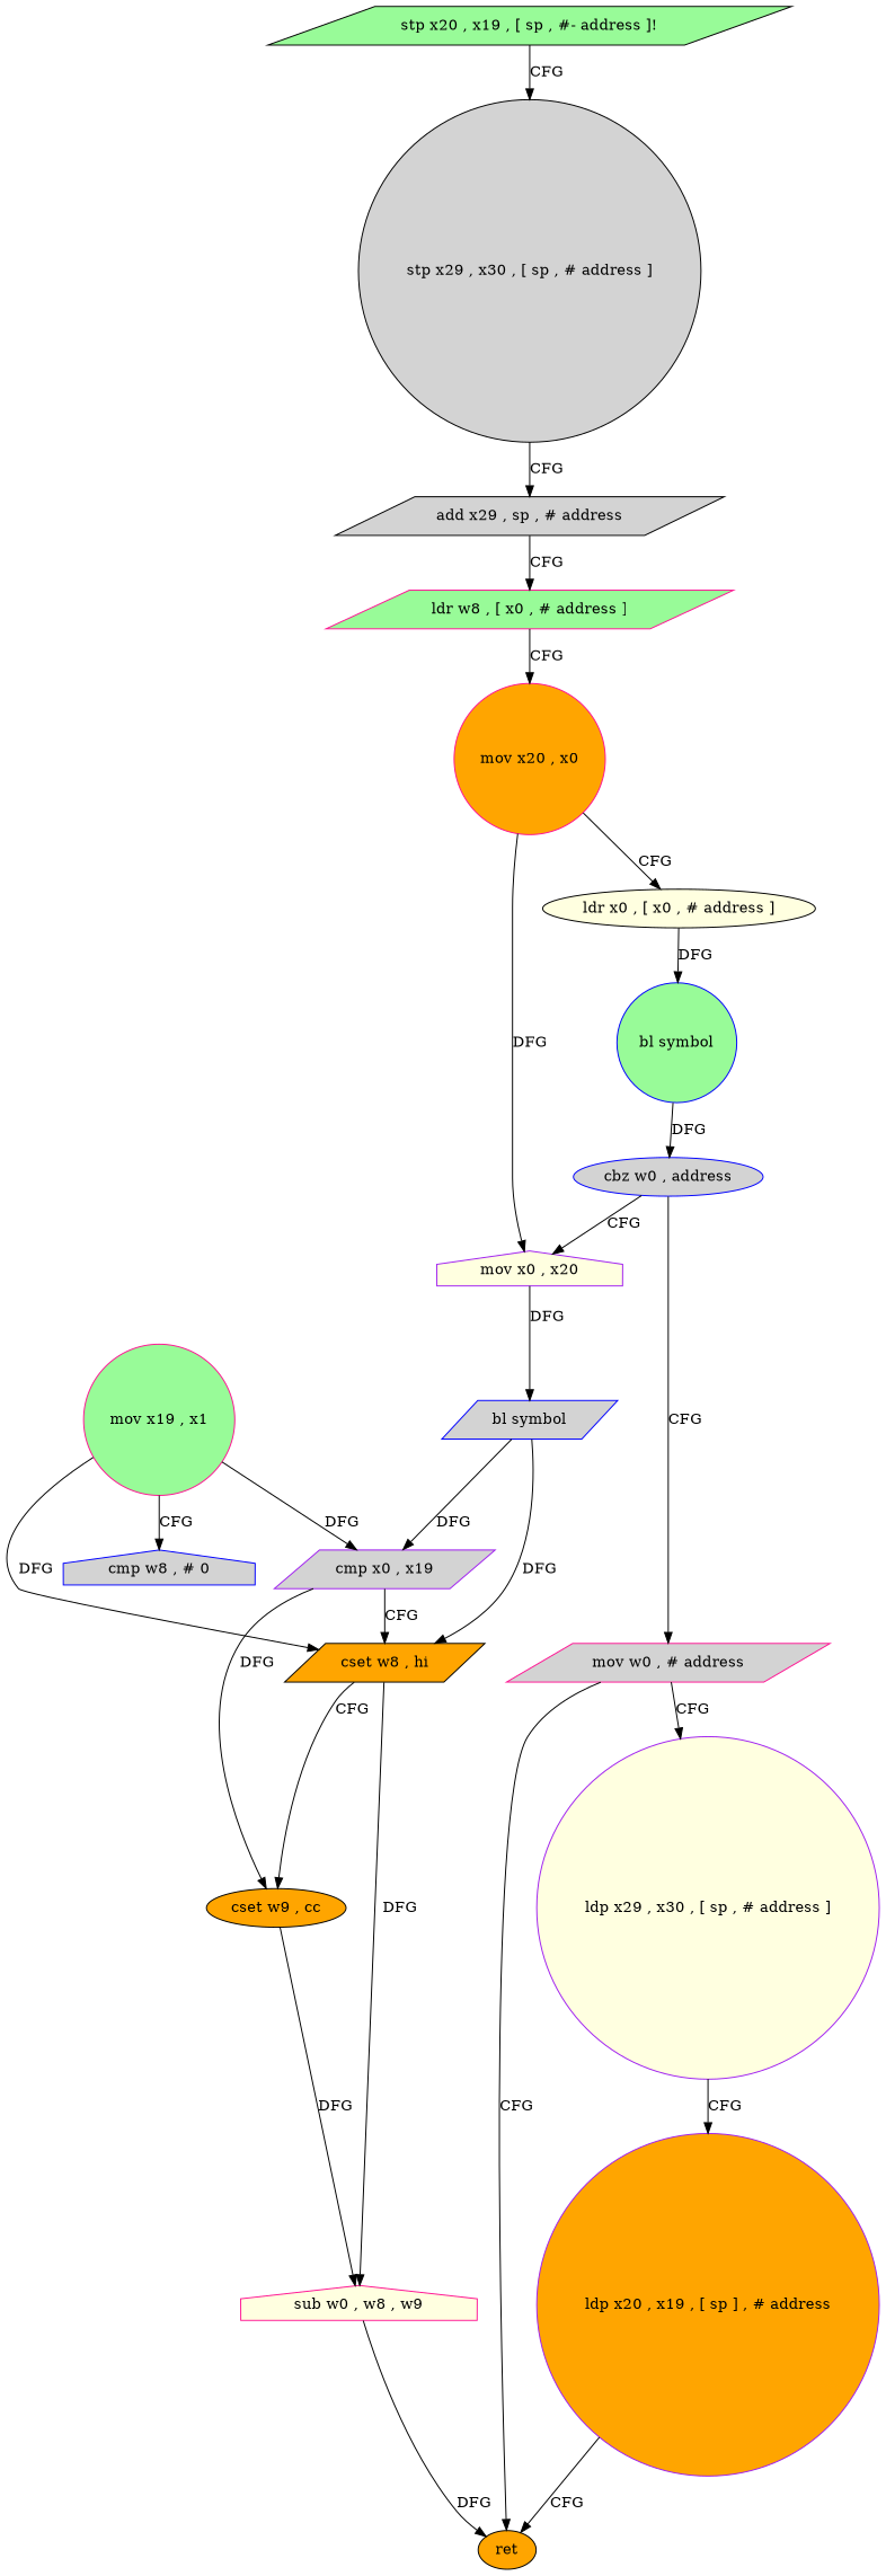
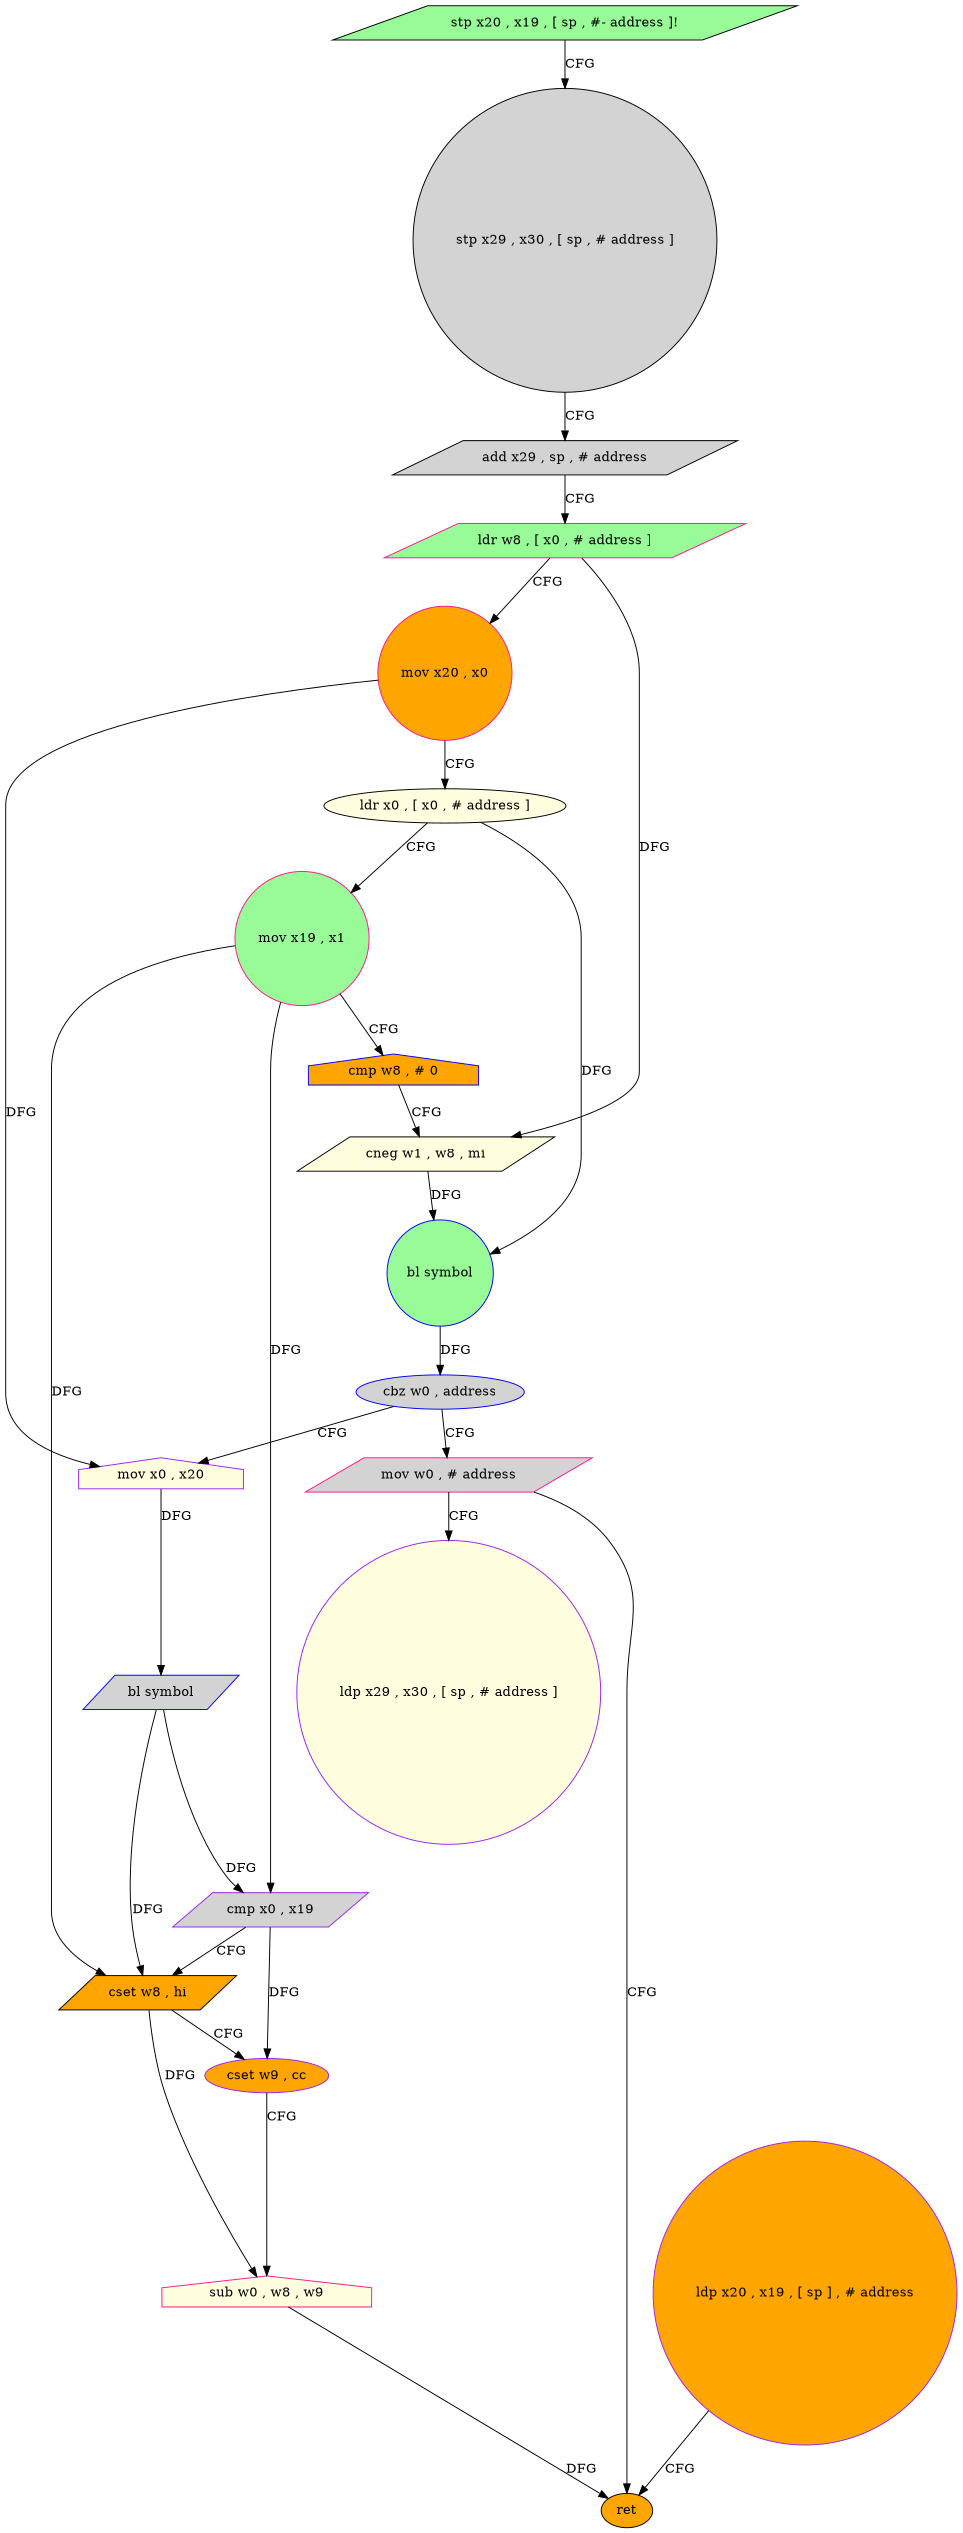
  digraph {
    node [color=black fillcolor=lightgrey shape=parallelogram style=filled]
    n1 [fillcolor=palegreen label="stp x20 , x19 , [ sp , #- address ]!"]
    n2 [label="stp x29 , x30 , [ sp , # address ]" shape=circle]
    n3 [label="add x29 , sp , # address"]
    n4 [color=deeppink fillcolor=palegreen label="ldr w8 , [ x0 , # address ]"]
    n5 [color=deeppink fillcolor=orange label="mov x20 , x0" shape=circle]
+   n6 [fillcolor=lightyellow label="cneg w1 , w8 , mi"]
    n7 [fillcolor=lightyellow label="ldr x0 , [ x0 , # address ]" shape=ellipse]
    n8 [color=purple fillcolor=lightyellow label="mov x0 , x20" shape=house]
    n9 [color=blue fillcolor=palegreen label="bl symbol" shape=circle]
    n10 [color=deeppink fillcolor=palegreen label="mov x19 , x1" shape=circle]
    n11 [color=blue label="bl symbol"]
-   n12 [color=blue label="cmp w8 , # 0" shape=house]
+   n12 [color=blue fillcolor=orange label="cmp w8 , # 0" shape=house]
    n13 [color=purple label="cmp x0 , x19"]
    n14 [fillcolor=orange label="cset w8 , hi"]
    n15 [color=blue label="cbz w0 , address" shape=ellipse]
-   n16 [fillcolor=orange label="cset w9 , cc" shape=ellipse]
+   n16 [color=purple fillcolor=orange label="cset w9 , cc" shape=ellipse]
    n17 [color=deeppink fillcolor=lightyellow label="sub w0 , w8 , w9" shape=house]
    n18 [color=deeppink label="mov w0 , # address"]
    n19 [color=purple fillcolor=lightyellow label="ldp x29 , x30 , [ sp , # address ]" shape=circle]
    n20 [fillcolor=orange label=ret shape=ellipse]
    n21 [color=purple fillcolor=orange label="ldp x20 , x19 , [ sp ] , # address" shape=circle]
    n1 -> n2 [label=CFG]
    n2 -> n3 [label=CFG]
    n3 -> n4 [label=CFG]
    n4 -> n5 [label=CFG]
+   n4 -> n6 [label=DFG]
    n5 -> n7 [label=CFG]
    n5 -> n8 [label=DFG]
+   n6 -> n9 [label=DFG]
    n7 -> n9 [label=DFG]
+   n7 -> n10 [label=CFG]
    n8 -> n11 [label=DFG]
    n9 -> n15 [label=DFG]
    n10 -> n12 [label=CFG]
    n10 -> n13 [label=DFG]
    n10 -> n14 [label=DFG]
    n11 -> n13 [label=DFG]
    n11 -> n14 [label=DFG]
+   n12 -> n6 [label=CFG]
    n13 -> n14 [label=CFG]
    n13 -> n16 [label=DFG]
    n14 -> n16 [label=CFG]
    n14 -> n17 [label=DFG]
    n15 -> n8 [label=CFG]
    n15 -> n18 [label=CFG]
-   n16 -> n17 [label=DFG]
+   n16 -> n17 [label=CFG]
    n17 -> n20 [label=DFG]
    n18 -> n19 [label=CFG]
    n18 -> n20 [label=CFG]
-   n19 -> n21 [label=CFG]
    n21 -> n20 [label=CFG]
  }
